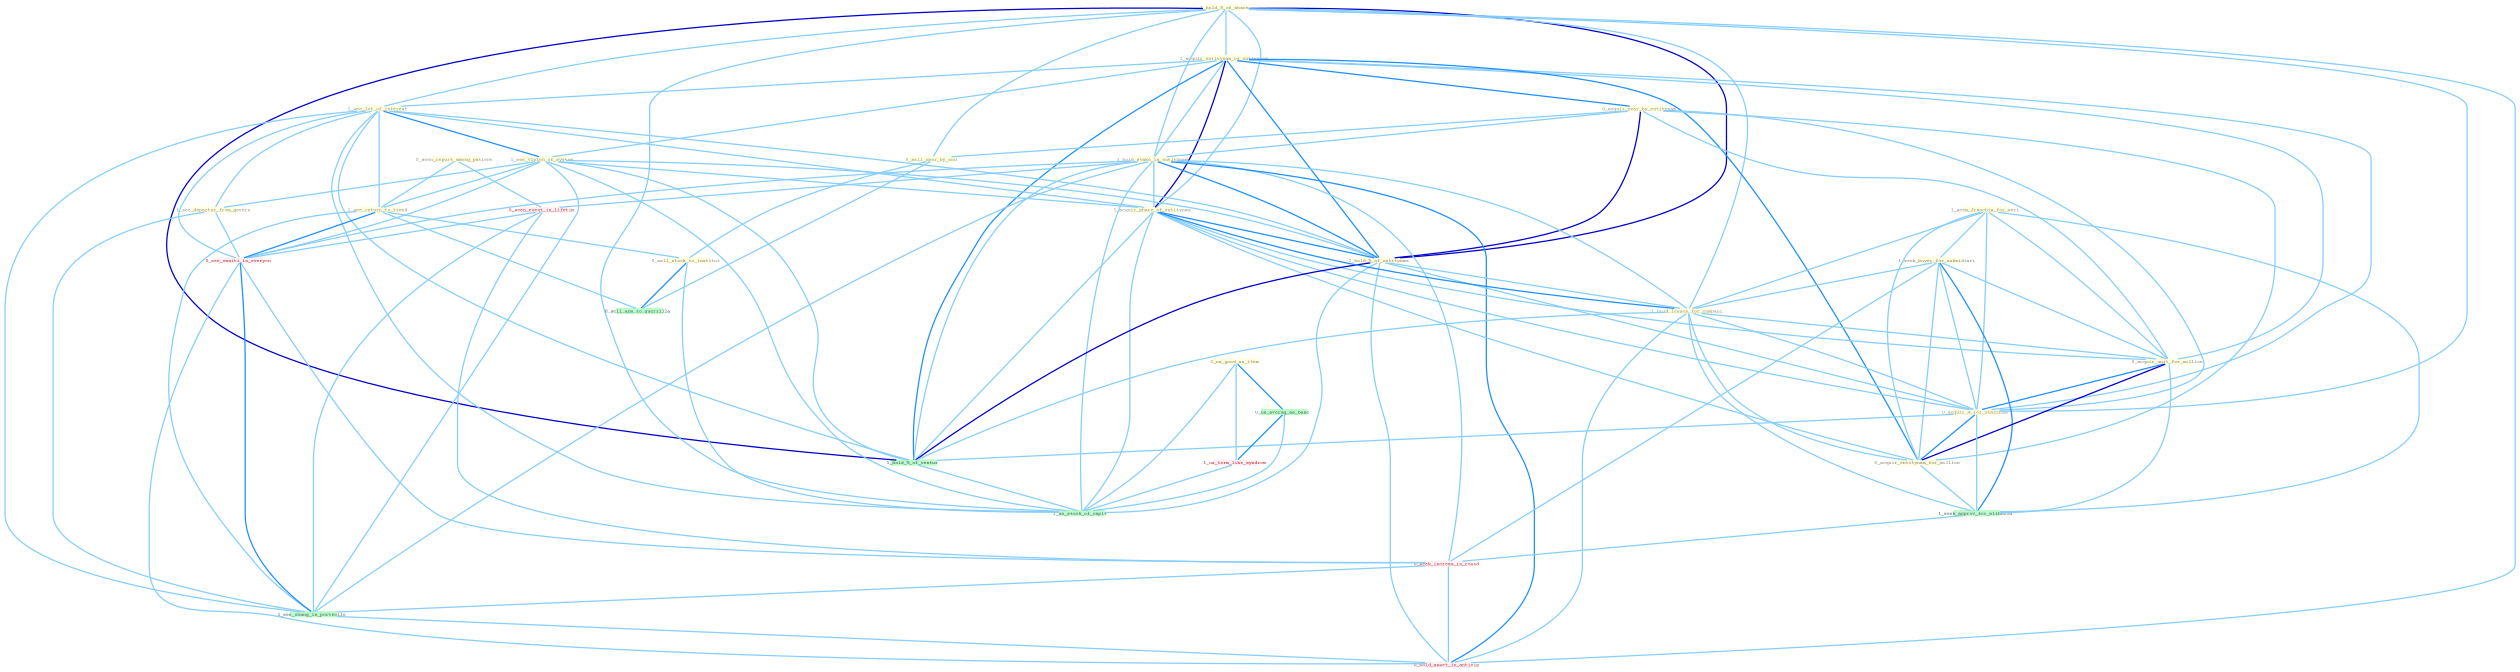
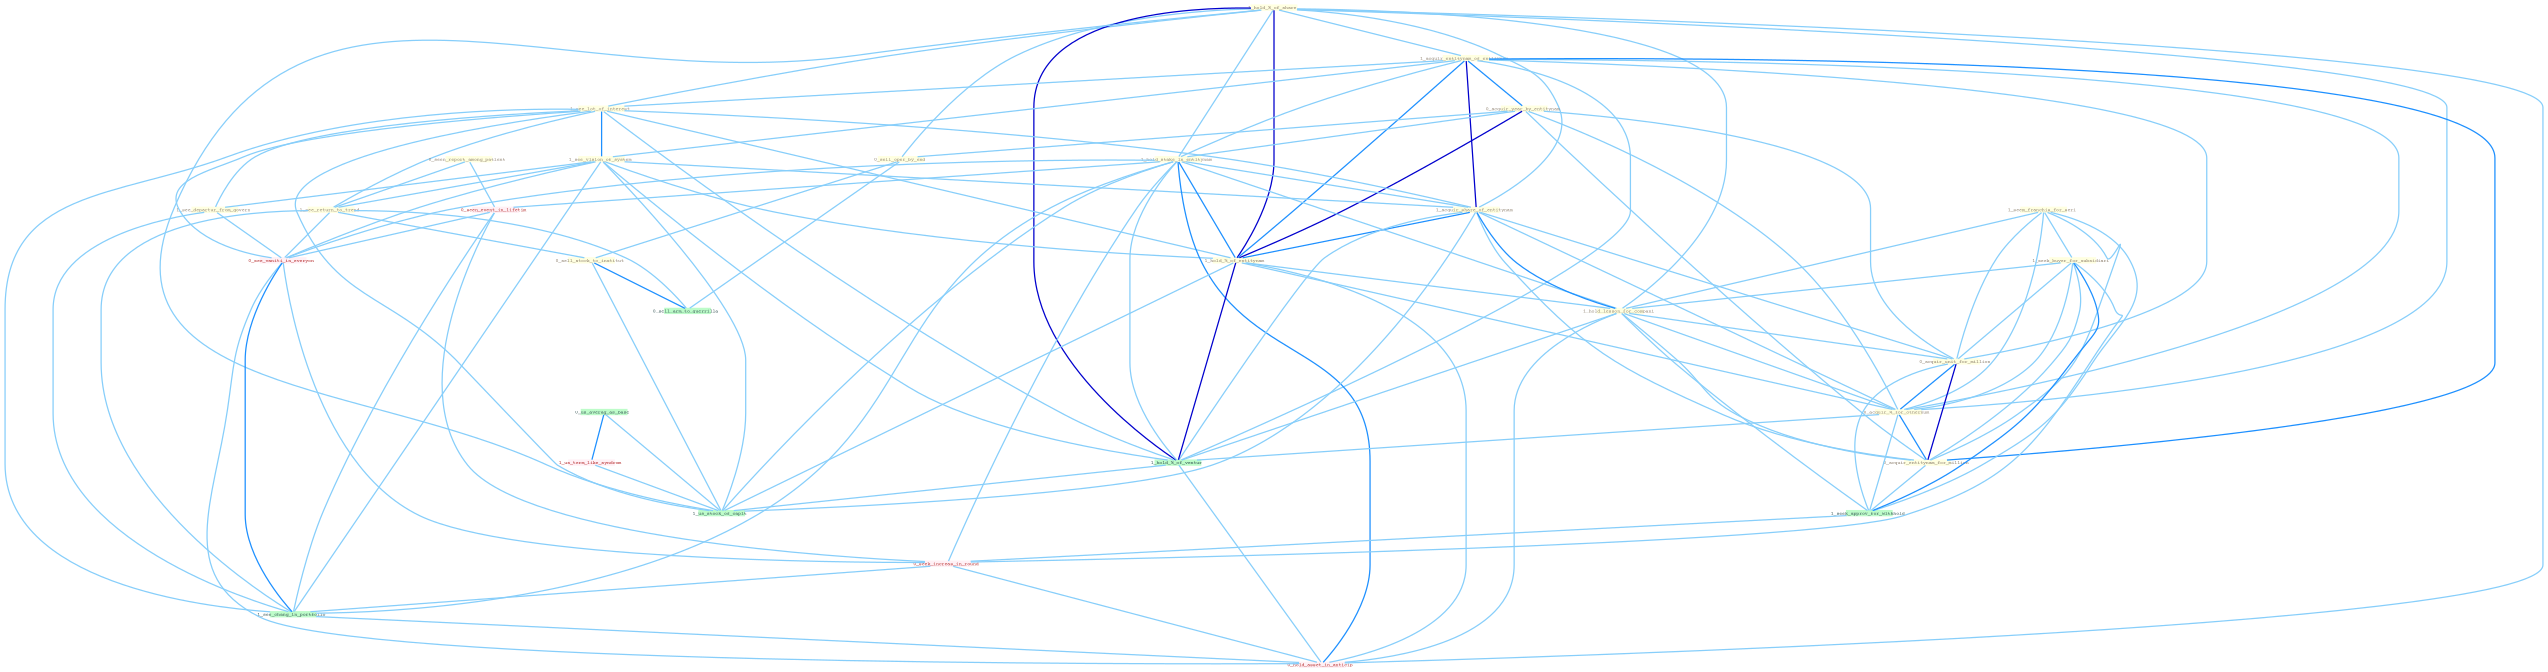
  graph {
    fontname="Courier Prime"
    node [color="#ffffe0" fixedsize=true fontcolor="#8b7d6b" fontname="Courier Prime" fontsize=4 shape=polygon style=filled]
    edge [color="#87cefa" fontname="Courier Prime" w=1]
    "1_hold_%_of_share " [height=.06 width=.5]
    "1_acquir_entitynam_of_entitynam " [height=.06 width=.5]
    "0_acquir_year_by_entitynam " [height=.06 width=.5]
    "1_see_lot_of_interest " [height=.06 width=.5]
    "1_see_vision_of_system " [height=.06 width=.5]
    "1_hold_stake_in_entitynam " [height=.06 width=.5]
    "1_see_departur_from_govern " [height=.06 width=.5]
    "0_seen_report_among_patient " [height=.06 width=.5]
    "1_seem_franchis_for_seri " [height=.06 width=.5]
    "1_see_return_to_trend " [height=.06 width=.5]
    "0_sell_oper_by_end " [height=.06 width=.5]
    "1_acquir_share_of_entitynam " [height=.06 width=.5]
    "1_hold_%_of_entitynam " [height=.06 width=.5]
    "1_seek_buyer_for_subsidiari " [height=.06 width=.5]
    "1_hold_lesson_for_compani " [height=.06 width=.5]
    "0_acquir_unit_for_million " [height=.06 width=.5]
    "0_sell_stock_to_institut " [height=.06 width=.5]
-   "0_us_good_as_item " [height=.06 width=.5]
    "0_acquir_%_for_othernum " [height=.06 width=.5]
    "0_acquir_entitynam_for_million " [height=.06 width=.5]
    "0_seen_event_in_lifetim " [color="#fff0f5" fontcolor="#b22222" height=.06 width=.5]
    "1_us_term_like_syndrom " [color="#fff0f5" fontcolor="#b22222" height=.06 width=.5]
    "0_see_vaniti_in_everyon " [color="#fff0f5" fontcolor="#b22222" height=.06 width=.5]
    "0_seek_increas_in_round " [color="#fff0f5" fontcolor="#b22222" height=.06 width=.5]
    "0_hold_asset_in_anticip " [color="#fff0f5" fontcolor="#b22222" height=.06 width=.5]
    "1_hold_%_of_ventur " [color="#BDFCC9" fontcolor="#2f4f4f" height=.06 width=.5]
    "1_us_stock_of_capit " [color="#BDFCC9" fontcolor="#2f4f4f" height=.06 width=.5]
    "1_see_chang_in_portfolio " [color="#BDFCC9" fontcolor="#2f4f4f" height=.06 width=.5]
    "1_seek_approv_for_withhold " [color="#BDFCC9" fontcolor="#2f4f4f" height=.06 width=.5]
    "0_sell_arm_to_guerrilla " [color="#BDFCC9" fontcolor="#2f4f4f" height=.06 width=.5]
    "0_us_averag_as_base " [color="#BDFCC9" fontcolor="#2f4f4f" height=.06 width=.5]
    subgraph sub_1 {
      "1_hold_%_of_share "
      "1_acquir_entitynam_of_entitynam "
      "0_acquir_year_by_entitynam "
      "1_see_lot_of_interest "
      "1_see_vision_of_system "
      "1_hold_stake_in_entitynam "
      "1_see_departur_from_govern "
      "0_seen_report_among_patient "
      "1_seem_franchis_for_seri "
      "1_see_return_to_trend "
      "0_sell_oper_by_end "
      "1_acquir_share_of_entitynam "
      "1_hold_%_of_entitynam "
      "1_seek_buyer_for_subsidiari "
      "1_hold_lesson_for_compani "
      "0_acquir_unit_for_million "
      "0_sell_stock_to_institut "
-     "0_us_good_as_item "
      "0_acquir_%_for_othernum "
      "0_acquir_entitynam_for_million "
    }
    subgraph sub_2 {
      "0_seen_event_in_lifetim "
      "1_us_term_like_syndrom "
      "0_see_vaniti_in_everyon "
      "0_seek_increas_in_round "
      "0_hold_asset_in_anticip "
    }
    "1_hold_%_of_share " -- "1_acquir_entitynam_of_entitynam "
    "1_hold_%_of_share " -- "1_see_lot_of_interest "
    "1_hold_%_of_share " -- "1_hold_stake_in_entitynam "
    "1_hold_%_of_share " -- "0_sell_oper_by_end "
    "1_hold_%_of_share " -- "1_acquir_share_of_entitynam "
    "1_hold_%_of_share " -- "1_hold_%_of_entitynam " [color="#0000cd" w=3]
    "1_hold_%_of_share " -- "1_hold_lesson_for_compani "
    "1_hold_%_of_share " -- "0_acquir_%_for_othernum "
    "1_hold_%_of_share " -- "0_hold_asset_in_anticip "
    "1_hold_%_of_share " -- "1_hold_%_of_ventur " [color="#0000cd" w=3]
    "1_hold_%_of_share " -- "1_us_stock_of_capit "
    "1_acquir_entitynam_of_entitynam " -- "0_acquir_year_by_entitynam " [color="#1e90ff" w=2]
    "1_acquir_entitynam_of_entitynam " -- "1_see_lot_of_interest "
    "1_acquir_entitynam_of_entitynam " -- "1_see_vision_of_system "
    "1_acquir_entitynam_of_entitynam " -- "1_hold_stake_in_entitynam "
    "1_acquir_entitynam_of_entitynam " -- "1_acquir_share_of_entitynam " [color="#0000cd" w=3]
    "1_acquir_entitynam_of_entitynam " -- "1_hold_%_of_entitynam " [color="#1e90ff" w=2]
    "1_acquir_entitynam_of_entitynam " -- "0_acquir_unit_for_million "
    "1_acquir_entitynam_of_entitynam " -- "0_acquir_%_for_othernum "
    "1_acquir_entitynam_of_entitynam " -- "0_acquir_entitynam_for_million " [color="#1e90ff" w=2]
-   "1_acquir_entitynam_of_entitynam " -- "1_hold_%_of_ventur " [color="#1e90ff"]
+   "1_acquir_entitynam_of_entitynam " -- "1_hold_%_of_ventur "
    "0_acquir_year_by_entitynam " -- "1_hold_stake_in_entitynam "
    "0_acquir_year_by_entitynam " -- "0_sell_oper_by_end "
    "0_acquir_year_by_entitynam " -- "1_hold_%_of_entitynam " [color="#0000cd"]
    "0_acquir_year_by_entitynam " -- "0_acquir_unit_for_million "
    "0_acquir_year_by_entitynam " -- "0_acquir_%_for_othernum "
    "0_acquir_year_by_entitynam " -- "0_acquir_entitynam_for_million "
    "1_see_lot_of_interest " -- "1_see_vision_of_system " [color="#1e90ff" w=2]
    "1_see_lot_of_interest " -- "1_see_departur_from_govern "
    "1_see_lot_of_interest " -- "1_see_return_to_trend "
    "1_see_lot_of_interest " -- "1_acquir_share_of_entitynam "
    "1_see_lot_of_interest " -- "1_hold_%_of_entitynam "
    "1_see_lot_of_interest " -- "0_see_vaniti_in_everyon "
    "1_see_lot_of_interest " -- "1_hold_%_of_ventur "
    "1_see_lot_of_interest " -- "1_us_stock_of_capit "
    "1_see_lot_of_interest " -- "1_see_chang_in_portfolio "
    "1_see_vision_of_system " -- "1_see_departur_from_govern "
    "1_see_vision_of_system " -- "1_see_return_to_trend "
    "1_see_vision_of_system " -- "1_acquir_share_of_entitynam "
    "1_see_vision_of_system " -- "1_hold_%_of_entitynam "
    "1_see_vision_of_system " -- "0_see_vaniti_in_everyon "
    "1_see_vision_of_system " -- "1_hold_%_of_ventur "
    "1_see_vision_of_system " -- "1_us_stock_of_capit "
    "1_see_vision_of_system " -- "1_see_chang_in_portfolio "
    "1_hold_stake_in_entitynam " -- "1_acquir_share_of_entitynam "
    "1_hold_stake_in_entitynam " -- "1_hold_%_of_entitynam " [color="#1e90ff" w=2]
    "1_hold_stake_in_entitynam " -- "1_hold_lesson_for_compani "
    "1_hold_stake_in_entitynam " -- "0_seen_event_in_lifetim "
    "1_hold_stake_in_entitynam " -- "0_see_vaniti_in_everyon "
    "1_hold_stake_in_entitynam " -- "0_seek_increas_in_round "
    "1_hold_stake_in_entitynam " -- "0_hold_asset_in_anticip " [color="#1e90ff" w=2]
    "1_hold_stake_in_entitynam " -- "1_hold_%_of_ventur "
    "1_hold_stake_in_entitynam " -- "1_us_stock_of_capit "
    "1_hold_stake_in_entitynam " -- "1_see_chang_in_portfolio "
    "1_see_departur_from_govern " -- "0_see_vaniti_in_everyon "
    "1_see_departur_from_govern " -- "1_see_chang_in_portfolio "
    "0_seen_report_among_patient " -- "1_see_return_to_trend "
    "0_seen_report_among_patient " -- "0_seen_event_in_lifetim "
    "1_seem_franchis_for_seri " -- "1_seek_buyer_for_subsidiari "
    "1_seem_franchis_for_seri " -- "1_hold_lesson_for_compani "
    "1_seem_franchis_for_seri " -- "0_acquir_unit_for_million "
    "1_seem_franchis_for_seri " -- "0_acquir_%_for_othernum "
    "1_seem_franchis_for_seri " -- "0_acquir_entitynam_for_million "
    "1_seem_franchis_for_seri " -- "1_seek_approv_for_withhold "
    "1_see_return_to_trend " -- "0_sell_stock_to_institut "
-   "1_see_return_to_trend " -- "0_see_vaniti_in_everyon " [color="#1e90ff"]
+   "1_see_return_to_trend " -- "0_see_vaniti_in_everyon "
    "1_see_return_to_trend " -- "1_see_chang_in_portfolio "
    "1_see_return_to_trend " -- "0_sell_arm_to_guerrilla "
    "0_sell_oper_by_end " -- "0_sell_stock_to_institut "
    "0_sell_oper_by_end " -- "0_sell_arm_to_guerrilla "
    "1_acquir_share_of_entitynam " -- "1_hold_%_of_entitynam " [color="#1e90ff" w=2]
    "1_acquir_share_of_entitynam " -- "0_acquir_unit_for_million "
    "1_acquir_share_of_entitynam " -- "0_acquir_%_for_othernum "
    "1_acquir_share_of_entitynam " -- "0_acquir_entitynam_for_million "
    "1_acquir_share_of_entitynam " -- "1_hold_%_of_ventur "
    "1_acquir_share_of_entitynam " -- "1_us_stock_of_capit "
    "1_hold_%_of_entitynam " -- "1_hold_lesson_for_compani "
    "1_hold_%_of_entitynam " -- "0_acquir_%_for_othernum "
    "1_hold_%_of_entitynam " -- "0_hold_asset_in_anticip "
    "1_hold_%_of_entitynam " -- "1_hold_%_of_ventur " [color="#0000cd" w=3]
    "1_hold_%_of_entitynam " -- "1_us_stock_of_capit "
    "1_seek_buyer_for_subsidiari " -- "1_hold_lesson_for_compani "
    "1_seek_buyer_for_subsidiari " -- "0_acquir_unit_for_million "
    "1_seek_buyer_for_subsidiari " -- "0_acquir_%_for_othernum "
    "1_seek_buyer_for_subsidiari " -- "0_acquir_entitynam_for_million "
    "1_seek_buyer_for_subsidiari " -- "0_seek_increas_in_round "
    "1_seek_buyer_for_subsidiari " -- "1_seek_approv_for_withhold " [color="#1e90ff" w=2]
    "1_hold_lesson_for_compani " -- "1_acquir_share_of_entitynam " [color="#1e90ff" w=2]
    "1_hold_lesson_for_compani " -- "0_acquir_unit_for_million "
    "1_hold_lesson_for_compani " -- "0_acquir_%_for_othernum "
    "1_hold_lesson_for_compani " -- "0_acquir_entitynam_for_million "
    "1_hold_lesson_for_compani " -- "0_hold_asset_in_anticip "
    "1_hold_lesson_for_compani " -- "1_hold_%_of_ventur "
    "1_hold_lesson_for_compani " -- "1_seek_approv_for_withhold "
    "0_acquir_unit_for_million " -- "0_acquir_%_for_othernum " [color="#1e90ff" w=2]
    "0_acquir_unit_for_million " -- "0_acquir_entitynam_for_million " [color="#0000cd" w=3]
    "0_acquir_unit_for_million " -- "1_seek_approv_for_withhold "
    "0_sell_stock_to_institut " -- "1_us_stock_of_capit "
    "0_sell_stock_to_institut " -- "0_sell_arm_to_guerrilla " [color="#1e90ff" w=2]
-   "0_us_good_as_item " -- "1_us_term_like_syndrom "
-   "0_us_good_as_item " -- "1_us_stock_of_capit "
-   "0_us_good_as_item " -- "0_us_averag_as_base " [color="#1e90ff" w=2]
    "0_acquir_%_for_othernum " -- "0_acquir_entitynam_for_million " [color="#1e90ff" w=2]
    "0_acquir_%_for_othernum " -- "1_hold_%_of_ventur "
    "0_acquir_%_for_othernum " -- "1_seek_approv_for_withhold "
    "0_acquir_entitynam_for_million " -- "1_seek_approv_for_withhold "
    "0_seen_event_in_lifetim " -- "0_see_vaniti_in_everyon "
    "0_seen_event_in_lifetim " -- "0_seek_increas_in_round "
    "0_seen_event_in_lifetim " -- "1_see_chang_in_portfolio "
    "1_us_term_like_syndrom " -- "1_us_stock_of_capit "
    "0_see_vaniti_in_everyon " -- "0_seek_increas_in_round "
    "0_see_vaniti_in_everyon " -- "0_hold_asset_in_anticip "
    "0_see_vaniti_in_everyon " -- "1_see_chang_in_portfolio " [color="#1e90ff" w=2]
    "0_seek_increas_in_round " -- "0_hold_asset_in_anticip "
    "0_seek_increas_in_round " -- "1_see_chang_in_portfolio "
+   "1_hold_%_of_ventur " -- "0_hold_asset_in_anticip "
    "1_hold_%_of_ventur " -- "1_us_stock_of_capit "
    "1_see_chang_in_portfolio " -- "0_hold_asset_in_anticip "
    "1_seek_approv_for_withhold " -- "0_seek_increas_in_round "
    "0_us_averag_as_base " -- "1_us_term_like_syndrom " [color="#1e90ff"]
    "0_us_averag_as_base " -- "1_us_stock_of_capit "
  }
